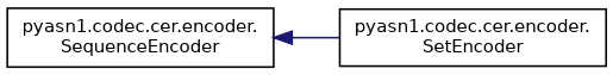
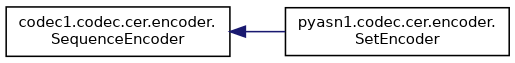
  digraph {
    rankdir=LR
    node [color=black fillcolor=white fontname=Helvetica fontsize=10 shape=record style=filled]
-   n1 [height=0.2 label="pyasn1.codec.cer.encoder.\lSequenceEncoder" width=0.4]
+   n1 [height=0.2 label="codec1.codec.cer.encoder.\lSequenceEncoder" width=0.4]
    n2 [height=0.2 label="pyasn1.codec.cer.encoder.\lSetEncoder" width=0.4]
    n1 -> n2 [color=midnightblue dir=back fontname=Helvetica fontsize=10 labelfontname=Helvetica labelfontsize=10 style=solid]
  }
